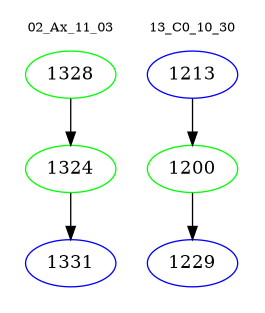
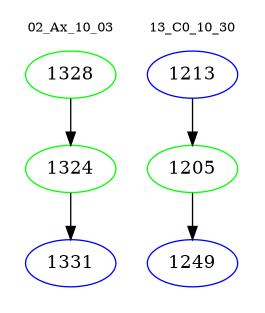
  digraph {
    node [color=green]
    edge [color=black]
    n1 [label=1328]
    n2 [label=1324]
    n3 [color=blue label=1331]
    n4 [color=blue label=1213]
-   n5 [label=1200]
-   n6 [color=blue label=1229]
+   n5 [label=1205]
+   n6 [color=blue label=1249]
    subgraph cluster_1 {
      color=white
      fontsize=10
-     label="02_Ax_11_03"
+     label="02_Ax_10_03"
      n1
      n2
      n3
    }
    subgraph cluster_2 {
      color=white
      fontsize=10
      label="13_C0_10_30"
      n4
      n5
      n6
    }
    n1 -> n2
    n2 -> n3
    n4 -> n5
    n5 -> n6
  }
